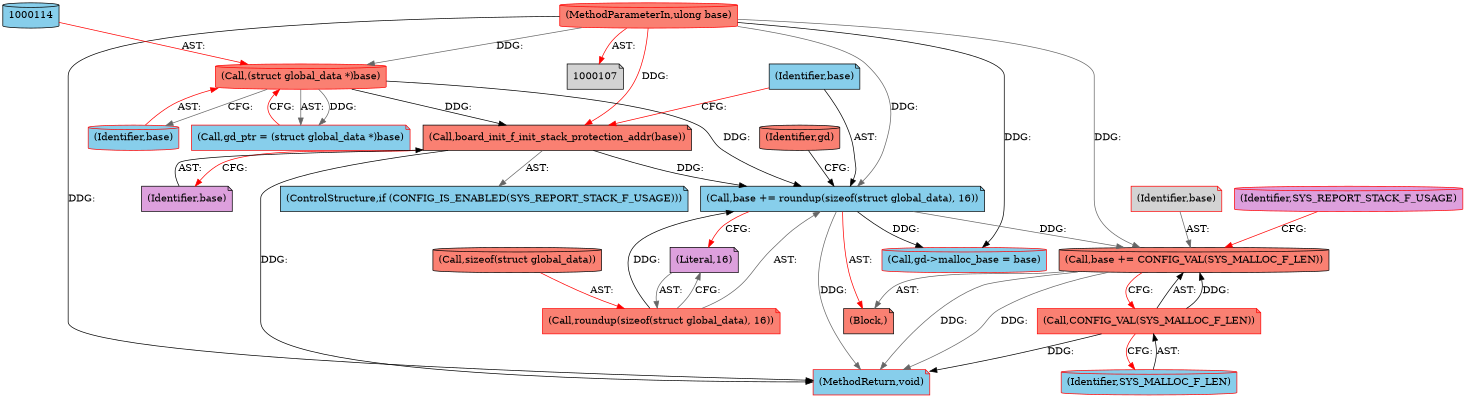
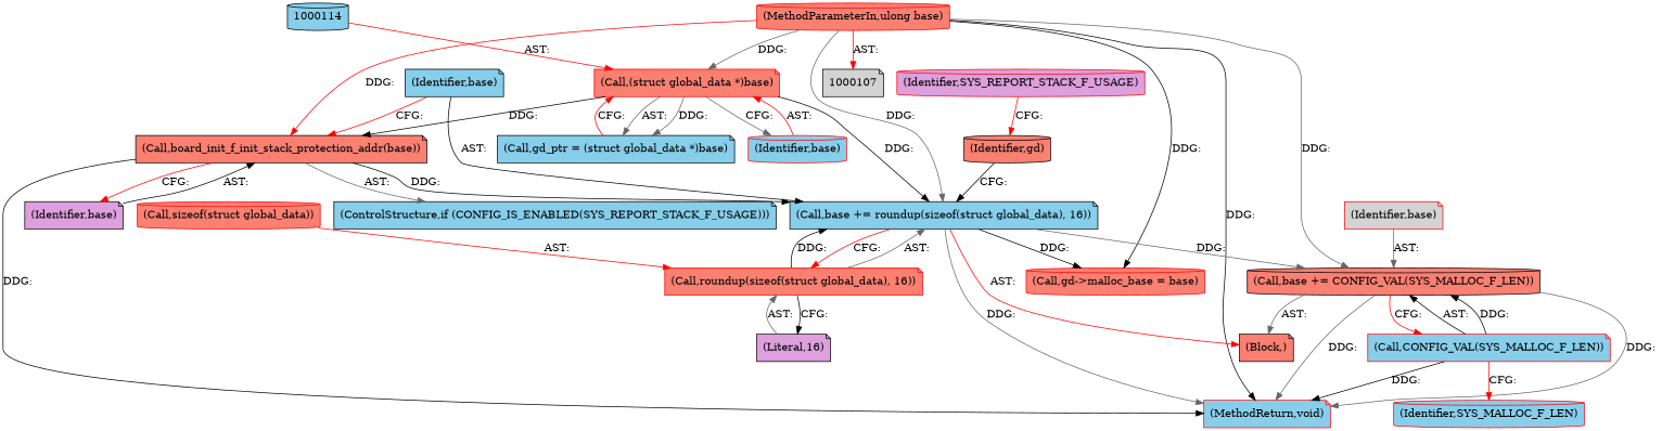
  digraph {
    node [color=black fillcolor=skyblue shape=note style=filled]
    edge [color=black]
    n1 [fillcolor=salmon label="(Call,base += CONFIG_VAL(SYS_MALLOC_F_LEN))" shape=cylinder]
-   n2 [color=red fillcolor=salmon label="(Call,CONFIG_VAL(SYS_MALLOC_F_LEN))"]
+   n2 [color=red label="(Call,CONFIG_VAL(SYS_MALLOC_F_LEN))"]
    n3 [fillcolor=salmon label="(Block,)"]
    n4 [color=red label="(MethodReturn,void)"]
    n5 [color=red label="(Identifier,SYS_MALLOC_F_LEN)" shape=cylinder]
    n6 [color=red fillcolor=salmon label="(MethodParameterIn,ulong base)" shape=cylinder]
    n7 [label="(Call,base += roundup(sizeof(struct global_data), 16))"]
-   n8 [color=red fillcolor=salmon label="(Call,(struct global_data *)base)" shape=cylinder]
+   n8 [color=red fillcolor=salmon label="(Call,(struct global_data *)base)"]
    n9 [fillcolor=salmon label="(Call,board_init_f_init_stack_protection_addr(base))"]
-   n10 [color=red label="(Call,gd->malloc_base = base)" shape=cylinder]
+   n10 [color=red fillcolor=salmon label="(Call,gd->malloc_base = base)" shape=cylinder]
    1000107 [fillcolor=lightgrey]
    n12 [color=red fillcolor=salmon label="(Call,roundup(sizeof(struct global_data), 16))"]
-   n13 [color=red label="(Call,gd_ptr = (struct global_data *)base)"]
+   n13 [label="(Call,gd_ptr = (struct global_data *)base)"]
    n14 [color=red label="(Identifier,base)" shape=cylinder]
    n15 [fillcolor=plum label="(Identifier,base)"]
    n16 [label="(ControlStructure,if (CONFIG_IS_ENABLED(SYS_REPORT_STACK_F_USAGE)))"]
    n17 [fillcolor=plum label="(Literal,16)"]
    n18 [label="(Identifier,base)"]
-   n19 [fillcolor=salmon label="(Call,sizeof(struct global_data))" shape=cylinder]
+   n19 [color=red fillcolor=salmon label="(Call,sizeof(struct global_data))" shape=cylinder]
    n20 [fillcolor=salmon label="(Identifier,gd)" shape=cylinder]
    n21 [color=red fillcolor=lightgrey label="(Identifier,base)"]
    n22 [color=red fillcolor=plum label="(Identifier,SYS_REPORT_STACK_F_USAGE)" shape=cylinder]
    1000114 [shape=cylinder]
    n1 -> n2 [color=red label="CFG: "]
    n1 -> n3 [color=gray40 label="AST: "]
    n1 -> n4 [color=gray40 label="DDG: "]
    n1 -> n4 [color=gray40 label="DDG: "]
    n2 -> n1 [label="AST: "]
    n2 -> n1 [label="DDG: "]
    n2 -> n4 [label="DDG: "]
    n2 -> n5 [color=red label="CFG: "]
-   n5 -> n2 [label="AST: "]
    n6 -> n1 [color=gray40 label="DDG: "]
    n6 -> n4 [label="DDG: "]
    n6 -> n7 [color=gray40 label="DDG: "]
    n6 -> n8 [color=gray40 label="DDG: "]
    n6 -> n9 [color=red label="DDG: "]
    n6 -> n10 [label="DDG: "]
    n6 -> 1000107 [color=red label="AST: "]
    n7 -> n1 [color=gray40 label="DDG: "]
    n7 -> n3 [color=red label="AST: "]
    n7 -> n4 [color=gray40 label="DDG: "]
    n7 -> n10 [label="DDG: "]
-   n7 -> n17 [color=red label="CFG: "]
+   n7 -> n12 [color=red label="CFG: "]
    n8 -> n7 [label="DDG: "]
    n8 -> n9 [label="DDG: "]
    n8 -> n13 [color=gray40 label="AST: "]
    n8 -> n13 [color=gray40 label="DDG: "]
    n8 -> n14 [color=gray40 label="CFG: "]
    n9 -> n4 [label="DDG: "]
    n9 -> n7 [label="DDG: "]
    n9 -> n15 [color=red label="CFG: "]
    n9 -> n16 [color=gray40 label="AST: "]
    n12 -> n7 [color=gray40 label="AST: "]
    n12 -> n7 [label="DDG: "]
-   n12 -> n17 [color=gray40 label="CFG: "]
+   n12 -> n17 [label="CFG: "]
    n13 -> n8 [color=red label="CFG: "]
    n14 -> n8 [color=red label="AST: "]
    n15 -> n9 [label="AST: "]
    n17 -> n12 [color=gray40 label="AST: "]
    n18 -> n7 [label="AST: "]
    n18 -> n9 [color=red label="CFG: "]
    n19 -> n12 [color=red label="AST: "]
    n20 -> n7 [label="CFG: "]
    n21 -> n1 [color=gray40 label="AST: "]
-   n22 -> n1 [color=red label="CFG: "]
+   n22 -> n20 [color=red label="CFG: "]
    1000114 -> n8 [color=red label="AST: "]
  }
